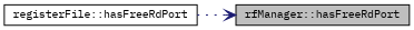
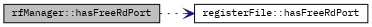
  digraph {
    rankdir=LR
    fontname="IBM Plex Mono"
    node [color=black fontname="IBM Plex Mono" fontsize=10 shape=record style=filled]
    n1 [fillcolor=grey75 fontcolor=black height=0.2 label="rfManager::hasFreeRdPort" width=0.4]
    n2 [fillcolor=white height=0.2 label="registerFile::hasFreeRdPort" width=0.4]
-   n2 -> n1 [color=midnightblue fontname="IBM Plex Mono" fontsize=10 labelfontname=Helvetica labelfontsize=10 style=dotted arrowhead=vee]
+   n1 -> n2 [color=midnightblue fontname="IBM Plex Mono" fontsize=10 labelfontname=Helvetica labelfontsize=10 style=dotted arrowhead=vee]
  }
